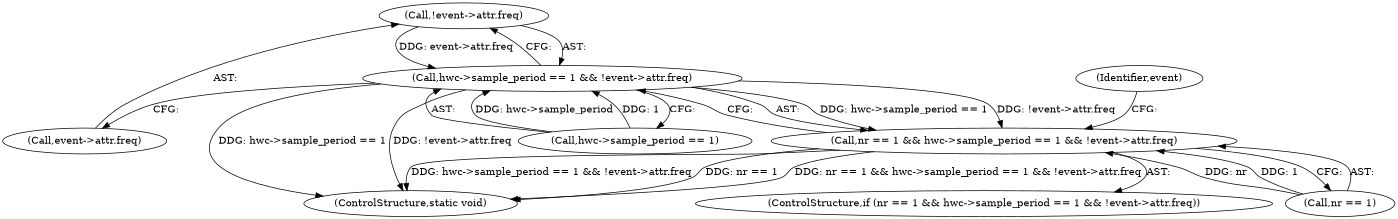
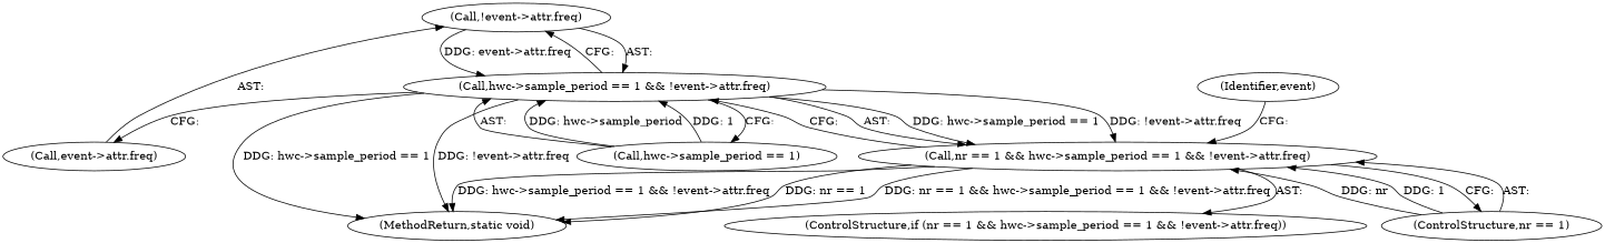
  digraph {
    fontname="DejaVu Serif"
    node [fontname="DejaVu Serif"]
    edge [fontname="DejaVu Serif"]
    n1 [label="(Call,!event->attr.freq)"]
    n2 [label="(Call,hwc->sample_period == 1 && !event->attr.freq)"]
    n3 [label="(Call,event->attr.freq)"]
-   n4 [label="(ControlStructure,static void)"]
+   n4 [label="(MethodReturn,static void)"]
    n5 [label="(Call,nr == 1 && hwc->sample_period == 1 && !event->attr.freq)"]
    n6 [label="(Call,hwc->sample_period == 1)"]
    n7 [label="(ControlStructure,if (nr == 1 && hwc->sample_period == 1 && !event->attr.freq))"]
-   n8 [label="(Call,nr == 1)"]
+   n8 [label="(ControlStructure,nr == 1)"]
    n9 [label="(Identifier,event)"]
    n1 -> n2 [label="AST: "]
    n1 -> n2 [label="DDG: event->attr.freq"]
    n2 -> n1 [label="CFG: "]
    n2 -> n3 [label="CFG: "]
    n2 -> n4 [label="DDG: !event->attr.freq"]
    n2 -> n4 [label="DDG: hwc->sample_period == 1"]
    n2 -> n5 [label="AST: "]
    n2 -> n5 [label="DDG: hwc->sample_period == 1"]
    n2 -> n5 [label="DDG: !event->attr.freq"]
    n2 -> n6 [label="CFG: "]
    n3 -> n1 [label="AST: "]
    n5 -> n2 [label="CFG: "]
    n5 -> n4 [label="DDG: nr == 1 && hwc->sample_period == 1 && !event->attr.freq"]
    n5 -> n4 [label="DDG: hwc->sample_period == 1 && !event->attr.freq"]
    n5 -> n4 [label="DDG: nr == 1"]
    n5 -> n7 [label="AST: "]
    n5 -> n8 [label="CFG: "]
    n6 -> n2 [label="AST: "]
    n6 -> n2 [label="DDG: hwc->sample_period"]
    n6 -> n2 [label="DDG: 1"]
    n8 -> n5 [label="AST: "]
    n8 -> n5 [label="DDG: nr"]
    n8 -> n5 [label="DDG: 1"]
    n9 -> n5 [label="CFG: "]
  }
